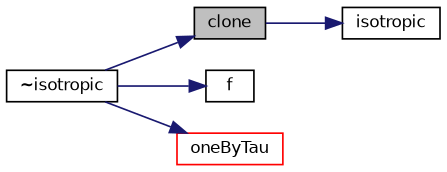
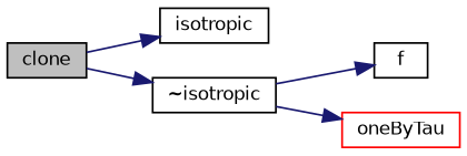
  digraph {
    rankdir=LR
    node [color=black fontname=Helvetica fontsize=10 shape=record]
    edge [color=midnightblue fontname=Helvetica fontsize=10 labelfontname=Helvetica labelfontsize=10 style=solid]
    n1 [fillcolor=grey75 fontcolor=black height=0.2 label=clone style=filled width=0.4]
    n2 [height=0.2 label=isotropic width=0.4]
    n3 [height=0.2 label="~isotropic" width=0.4]
    n4 [height=0.2 label=f width=0.4]
    n5 [color=red height=0.2 label=oneByTau width=0.4]
    n1 -> n2
-   n3 -> n1
+   n1 -> n3
    n3 -> n4
    n3 -> n5
  }
